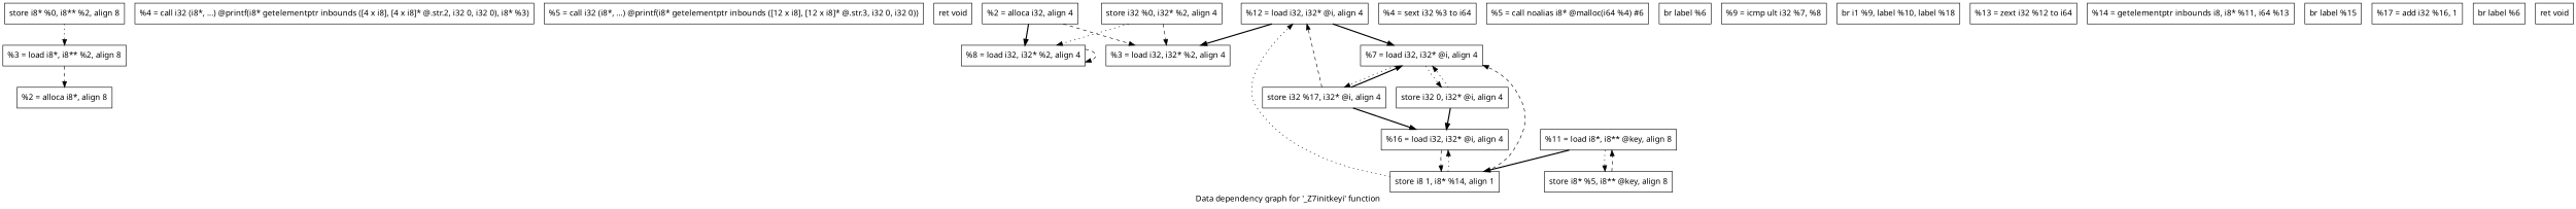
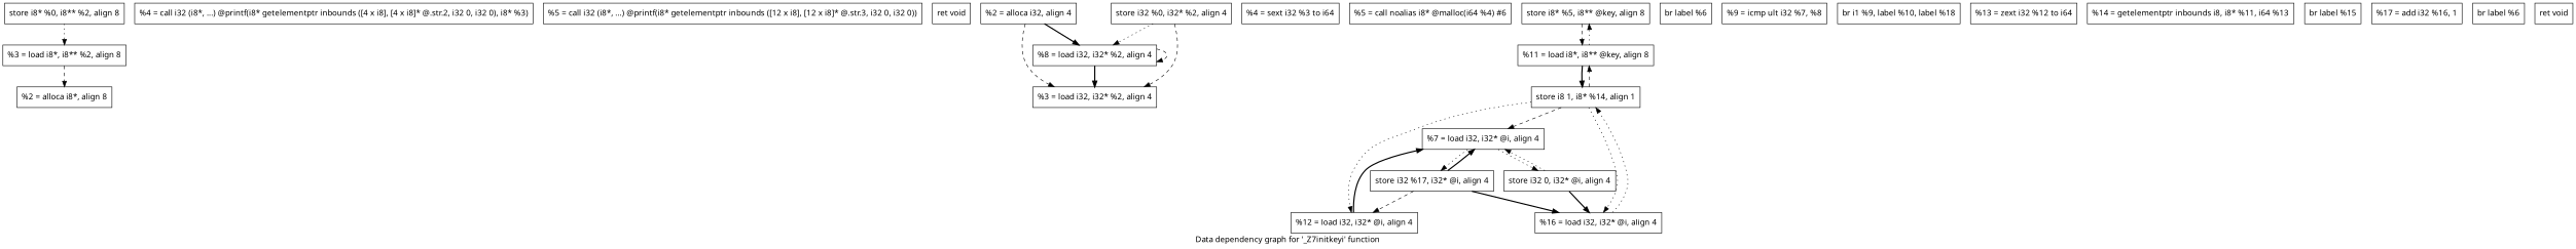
  digraph {
    fontname="Noto Sans"
    label="Data dependency graph for '_Z7initkeyi' function"
    node [fontname="Noto Sans" shape=record]
    edge [fontname="Noto Sans" style=dotted]
    n1 [label="{  %2 = alloca i8*, align 8}"]
    n2 [label="{  %3 = load i8*, i8** %2, align 8}"]
    n3 [label="{  store i8* %0, i8** %2, align 8}"]
    n4 [label="{  %4 = call i32 (i8*, ...) @printf(i8* getelementptr inbounds ([4 x i8], [4 x i8]* @.str.2, i32 0, i32 0), i8* %3)}"]
    n5 [label="{  %5 = call i32 (i8*, ...) @printf(i8* getelementptr inbounds ([12 x i8], [12 x i8]* @.str.3, i32 0, i32 0))}"]
    n6 [label="{  ret void}"]
    n7 [label="{  %2 = alloca i32, align 4}"]
    n8 [label="{  %3 = load i32, i32* %2, align 4}"]
    n9 [label="{  %8 = load i32, i32* %2, align 4}"]
    n10 [label="{  store i32 %0, i32* %2, align 4}"]
    n11 [label="{  %4 = sext i32 %3 to i64}"]
    n12 [label="{  %5 = call noalias i8* @malloc(i64 %4) #6}"]
    n13 [label="{  store i8* %5, i8** @key, align 8}"]
    n14 [label="{  %11 = load i8*, i8** @key, align 8}"]
    n15 [label="{  store i8 1, i8* %14, align 1}"]
    n16 [label="{  %7 = load i32, i32* @i, align 4}"]
    n17 [label="{  %12 = load i32, i32* @i, align 4}"]
    n18 [label="{  %16 = load i32, i32* @i, align 4}"]
    n19 [label="{  store i32 0, i32* @i, align 4}"]
    n20 [label="{  store i32 %17, i32* @i, align 4}"]
    n21 [label="{  br label %6}"]
    n22 [label="{  %9 = icmp ult i32 %7, %8}"]
    n23 [label="{  br i1 %9, label %10, label %18}"]
    n24 [label="{  %13 = zext i32 %12 to i64}"]
    n25 [label="{  %14 = getelementptr inbounds i8, i8* %11, i64 %13}"]
    n26 [label="{  br label %15}"]
    n27 [label="{  %17 = add i32 %16, 1}"]
    n28 [label="{  br label %6}"]
    n29 [label="{  ret void}"]
    n2 -> n1 [style=dashed]
    n3 -> n2
    n7 -> n8 [style=dashed]
    n7 -> n9 [style=bold]
-   n17 -> n8 [style=bold]
+   n9 -> n8 [style=bold]
    n9 -> n9 [style=dashed]
    n10 -> n8 [style=dashed]
    n10 -> n9
    n13 -> n14 [style=dashed]
    n14 -> n13
    n14 -> n15 [style=bold]
+   n15 -> n14 [style=dashed]
    n15 -> n16 [style=dashed]
    n15 -> n17
    n15 -> n18
    n16 -> n19
    n16 -> n20
    n17 -> n16 [style=bold]
-   n18 -> n15 [style=dashed]
+   n18 -> n15
    n19 -> n16
    n19 -> n18 [style=bold]
    n20 -> n16 [style=bold]
    n20 -> n17 [style=dashed]
    n20 -> n18 [style=bold]
  }
